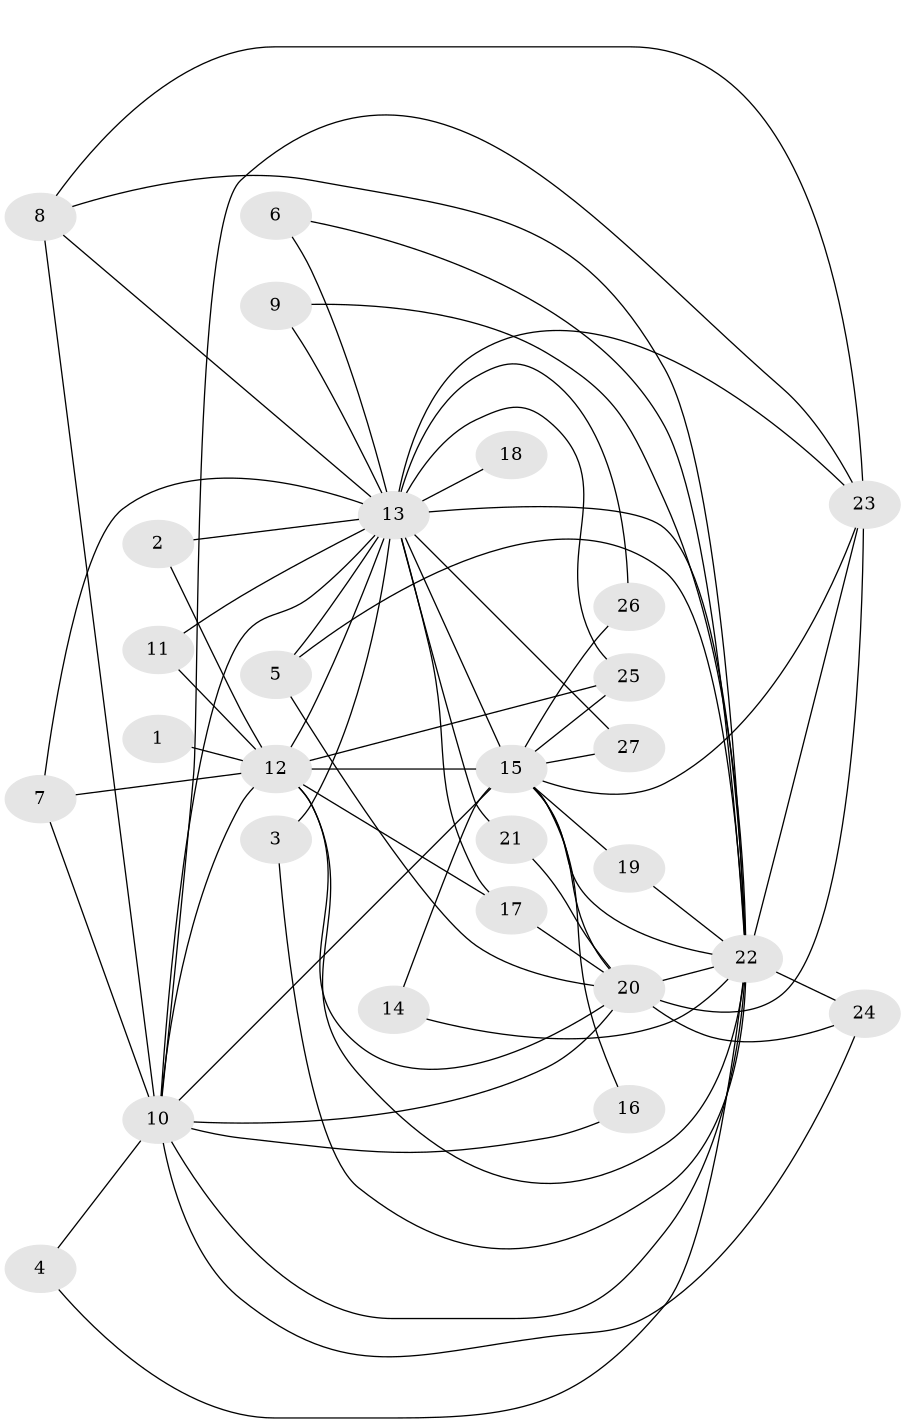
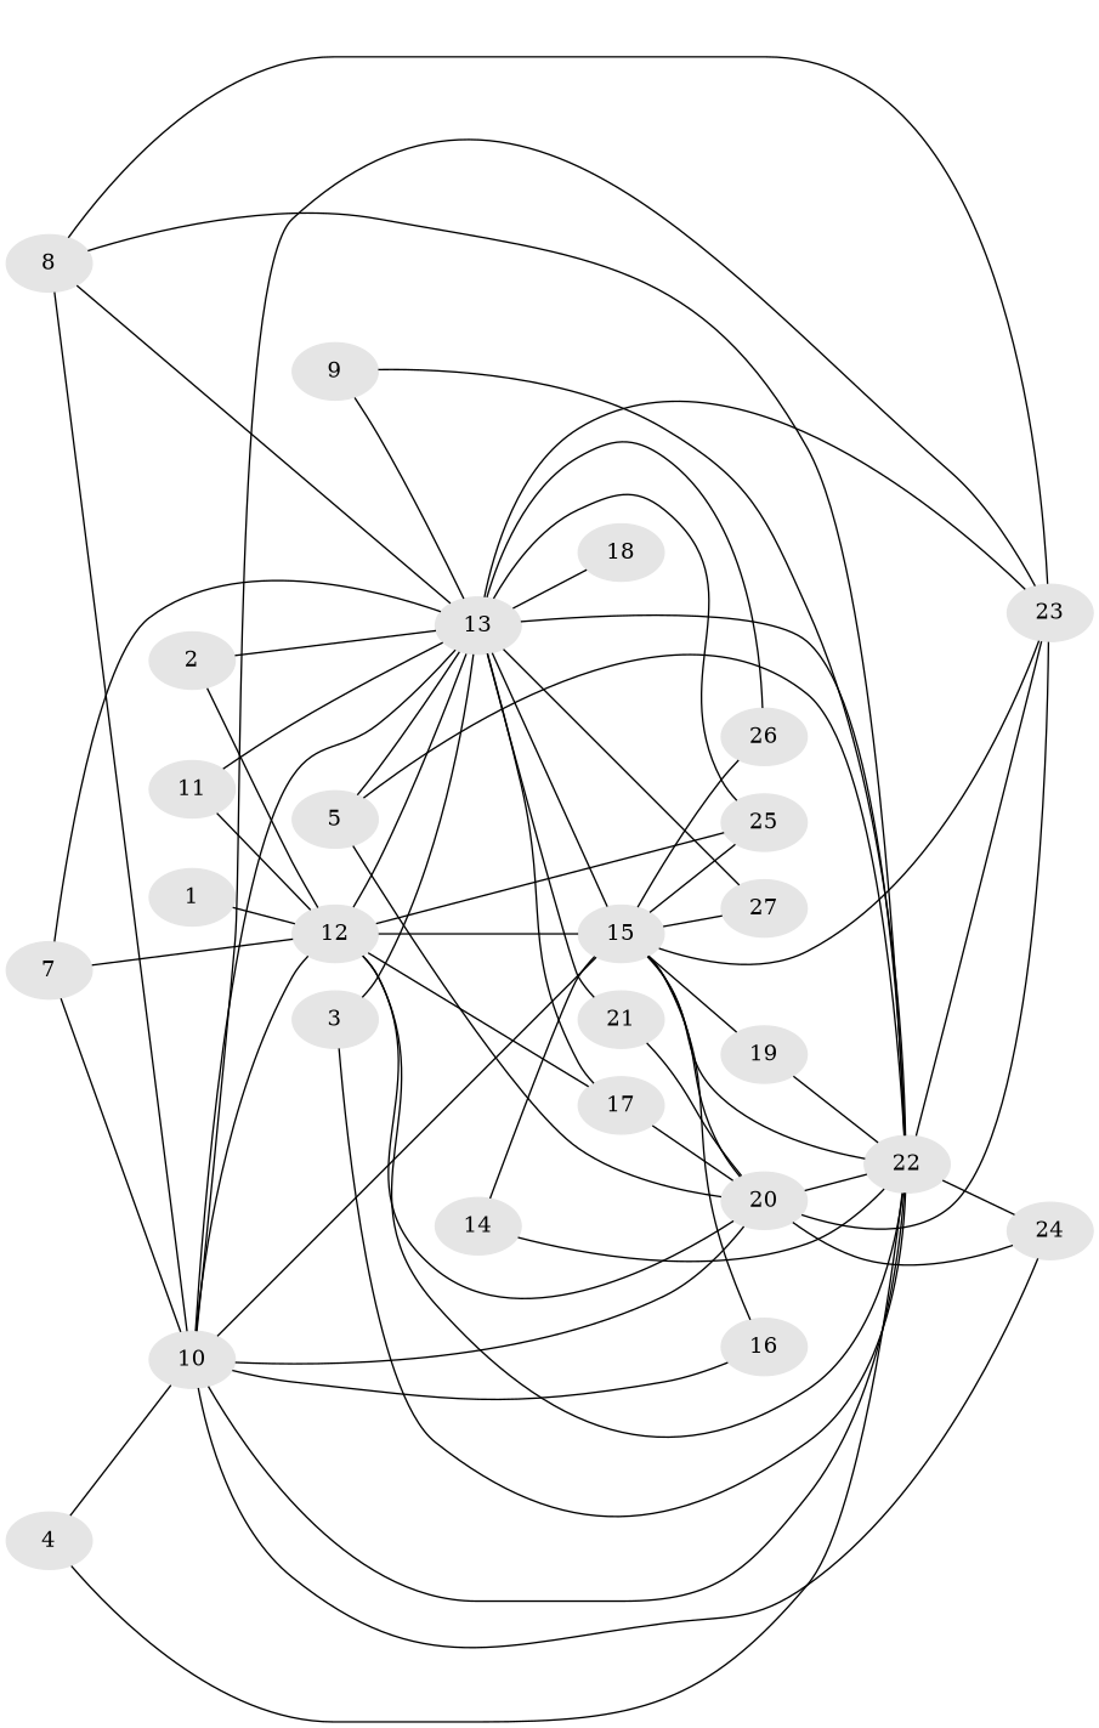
  graph {
    rankdir=LR
    node [color=gray90 style=filled]
    edge [weight=1.0]
    1
    12
    13
    22
    20
    15
    17
    25
    23
    18
    21
    26
    27
    2
    3
    24
    4
    10
    16
    5
-   6
    7
    8
    9
    19
    11
    14
    1 -- 12
    12 -- 13
    12 -- 22 [weight=4.0]
    12 -- 20 [weight=2.0]
    12 -- 15 [weight=2.0]
    12 -- 17
    12 -- 25 [weight=2.0]
    13 -- 22 [weight=4.0]
    13 -- 15 [weight=2.0]
    13 -- 17
    13 -- 25
    13 -- 23
    13 -- 18
    13 -- 21
    13 -- 26
    13 -- 27
    22 -- 23
    22 -- 24 [weight=2.0]
    20 -- 22 [weight=3.0]
    20 -- 23
    20 -- 24
    15 -- 22 [weight=6.0]
    15 -- 20 [weight=2.0]
    15 -- 25 [weight=2.0]
    15 -- 23
    15 -- 26
    15 -- 27
    15 -- 16
    15 -- 19
    17 -- 20
    21 -- 20
    2 -- 12
    2 -- 13
    3 -- 13
    3 -- 22
    4 -- 22
    4 -- 10
    10 -- 12 [weight=2.0]
    10 -- 13 [weight=2.0]
    10 -- 22 [weight=7.0]
    10 -- 20 [weight=2.0]
    10 -- 15 [weight=4.0]
    10 -- 23
    10 -- 24
    10 -- 16
    5 -- 13
    5 -- 22
    5 -- 20
-   6 -- 13
-   6 -- 22
    7 -- 12
    7 -- 13
    7 -- 10
    8 -- 13
    8 -- 22
    8 -- 23
    8 -- 10
    9 -- 13
    9 -- 22
    19 -- 22
    11 -- 12
    11 -- 13
    14 -- 22 [weight=2.0]
    14 -- 15 [weight=2.0]
  }
